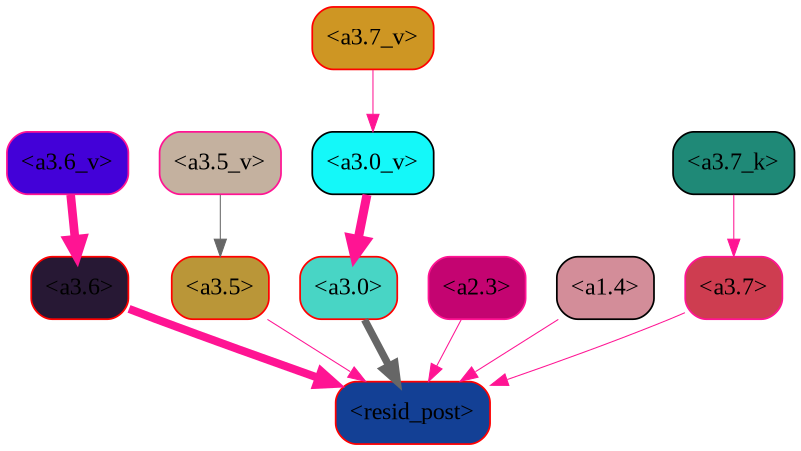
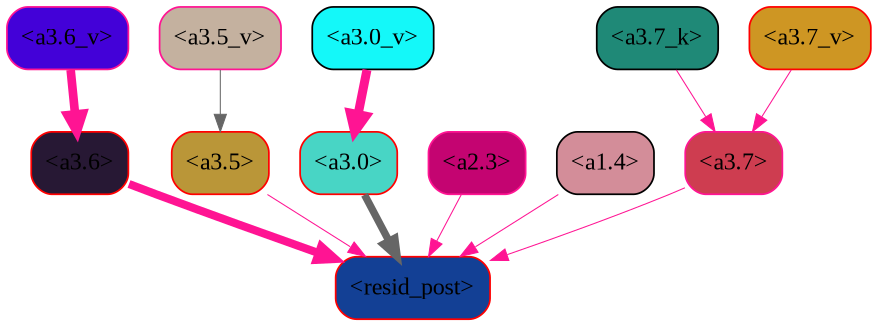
  strict digraph {
    fontname="Liberation Serif"
    splines=true
    node [color=red fontname="Liberation Serif" shape=box style="filled, rounded"]
    edge [color=deeppink fontname="Liberation Serif" penwidth=0.6]
    "<a3.7>" [color=deeppink fillcolor="#ce3d50"]
    "<resid_post>" [fillcolor="#134095"]
    "<a3.6>" [fillcolor="#271834"]
    "<a3.5>" [fillcolor="#ba9638"]
    "<a3.0>" [fillcolor="#48d5c5"]
    "<a2.3>" [color=deeppink fillcolor="#c40471"]
    "<a1.4>" [color=black fillcolor="#d38d99"]
    "<a3.7_k>" [color=black fillcolor="#1f8977"]
    "<a3.7_v>" [fillcolor="#ce9623"]
    "<a3.6_v>" [color=deeppink fillcolor="#4301d8"]
    "<a3.5_v>" [color=deeppink fillcolor="#c4b19f"]
    "<a3.0_v>" [color=black fillcolor="#14f8f9"]
    "<a3.7>" -> "<resid_post>"
    "<a3.6>" -> "<resid_post>" [penwidth=4.6696330308914185]
    "<a3.5>" -> "<resid_post>"
    "<a3.0>" -> "<resid_post>" [color=gray40 penwidth=4.282557368278503]
    "<a2.3>" -> "<resid_post>"
    "<a1.4>" -> "<resid_post>"
    "<a3.7_k>" -> "<a3.7>"
-   "<a3.7_v>" -> "<a3.0_v>"
+   "<a3.7_v>" -> "<a3.7>"
    "<a3.6_v>" -> "<a3.6>" [penwidth=5.002329230308533]
    "<a3.5_v>" -> "<a3.5>" [color=gray40]
    "<a3.0_v>" -> "<a3.0>" [penwidth=5.188832879066467]
  }
